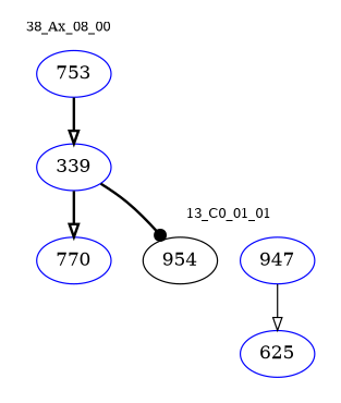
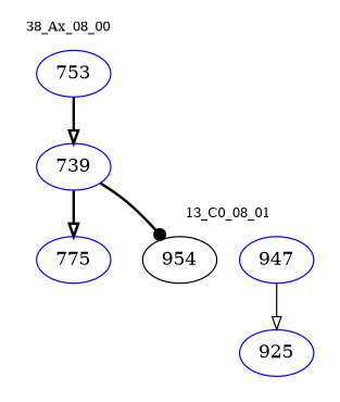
  digraph {
    fontname="DejaVu Serif"
    node [color=blue fontname="DejaVu Serif"]
    edge [arrowhead=onormal color=black fontname="DejaVu Serif" style=bold]
    n1 [label=753]
-   n2 [label=339]
-   n3 [label=770]
+   n2 [label=739]
+   n3 [label=775]
    n4 [label=947]
-   n5 [label=625]
+   n5 [label=925]
    n6 [color=black label=954]
    subgraph cluster_1 {
      color=white
      fontsize=10
      label="38_Ax_08_00"
      n1
      n2
      n3
    }
    subgraph cluster_2 {
      color=white
      fontsize=10
-     label="13_C0_01_01"
+     label="13_C0_08_01"
      n4
      n5
      n6
    }
    n1 -> n2
    n2 -> n3
    n2 -> n6 [arrowhead=dot]
    n4 -> n5 [style=solid]
  }
